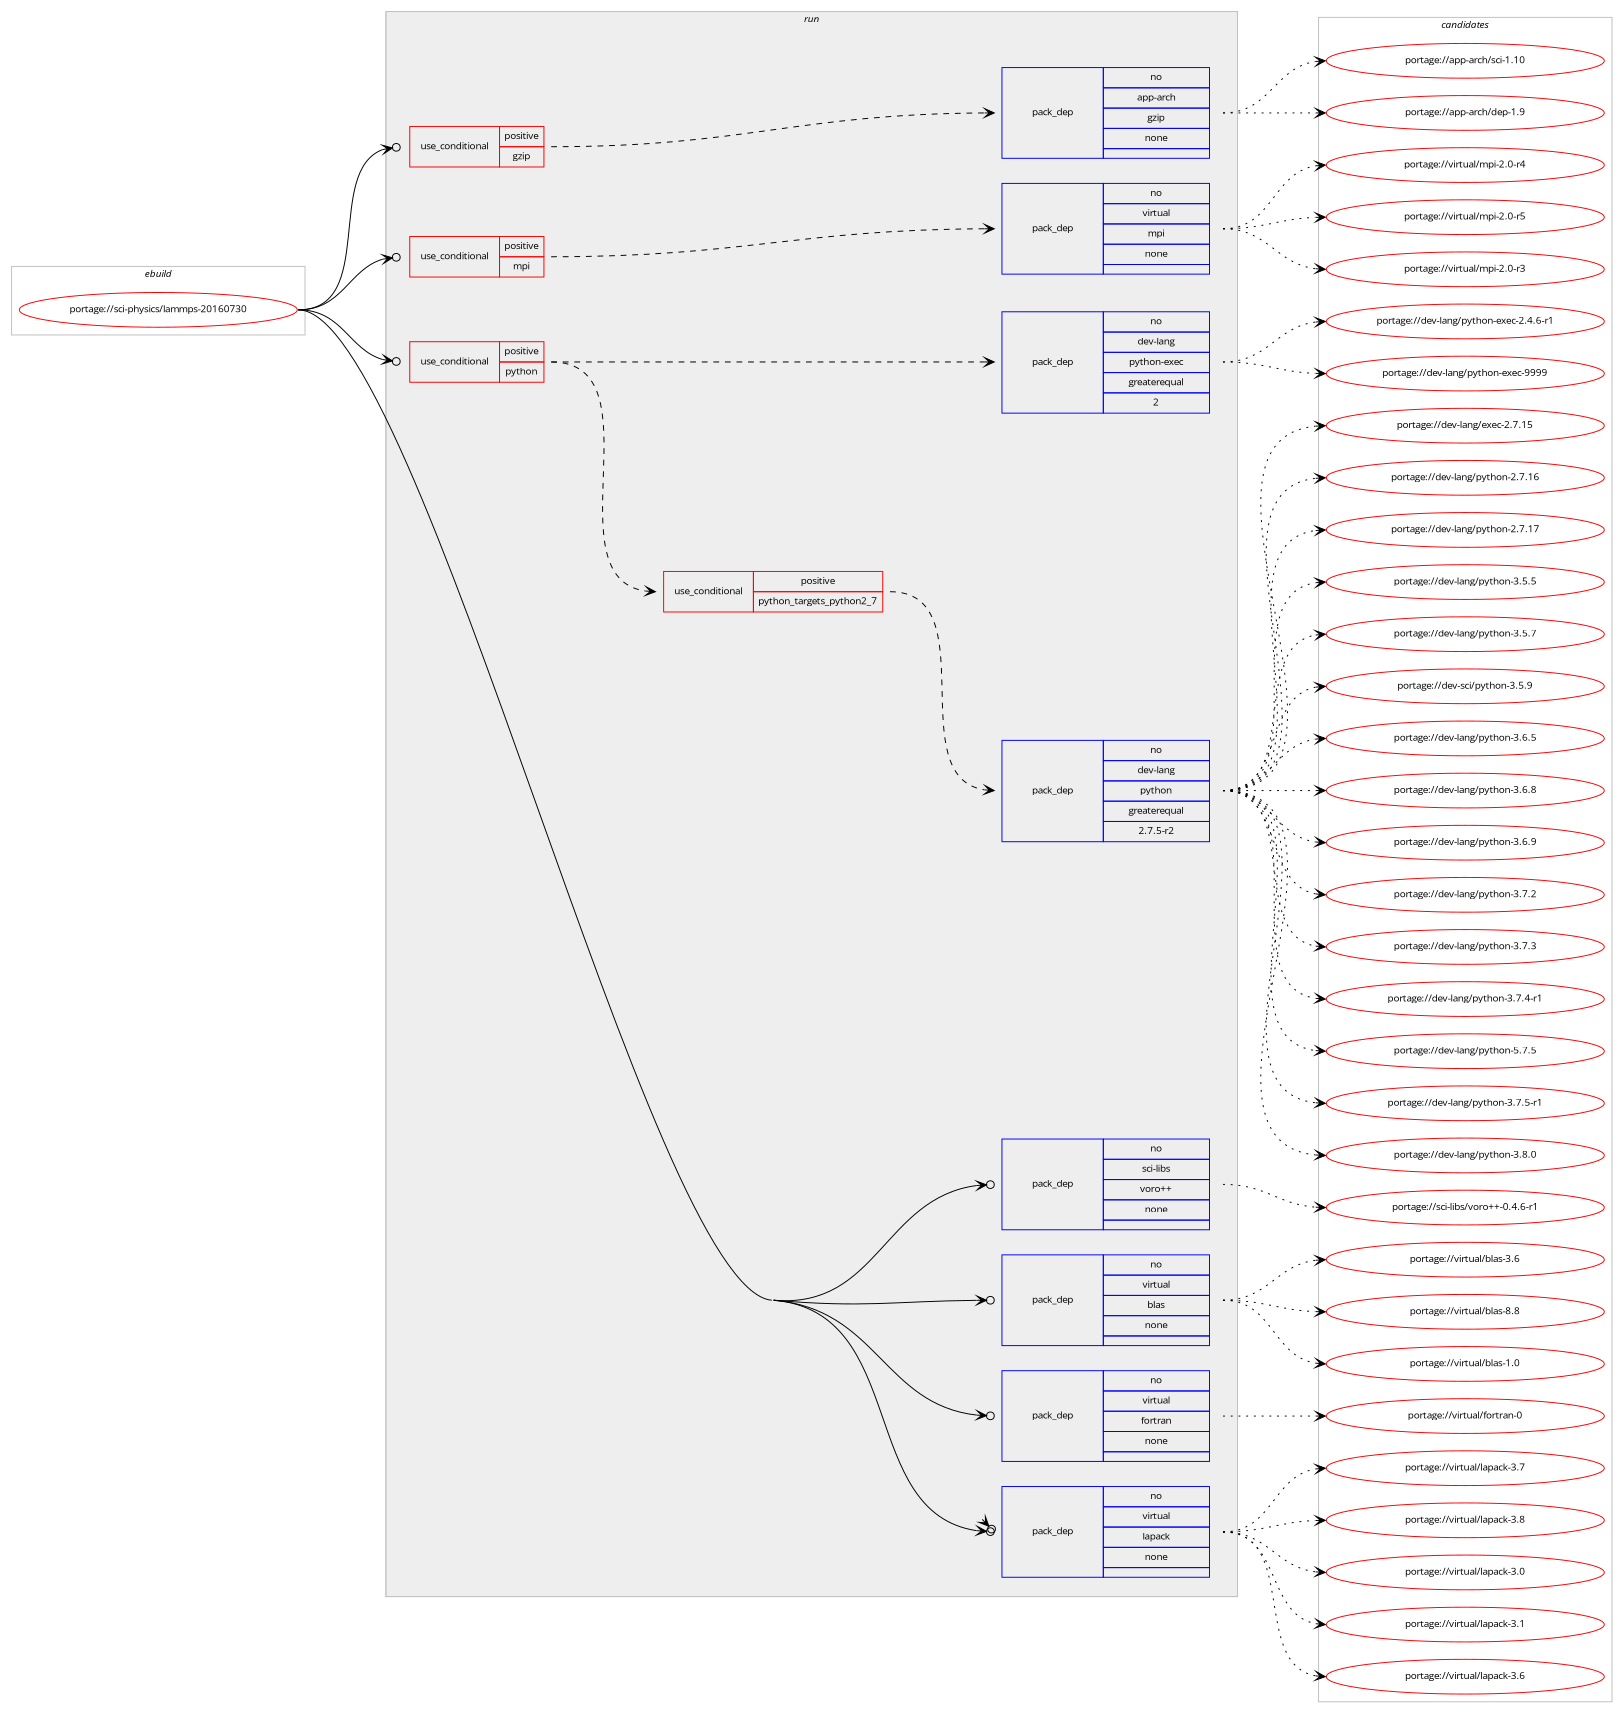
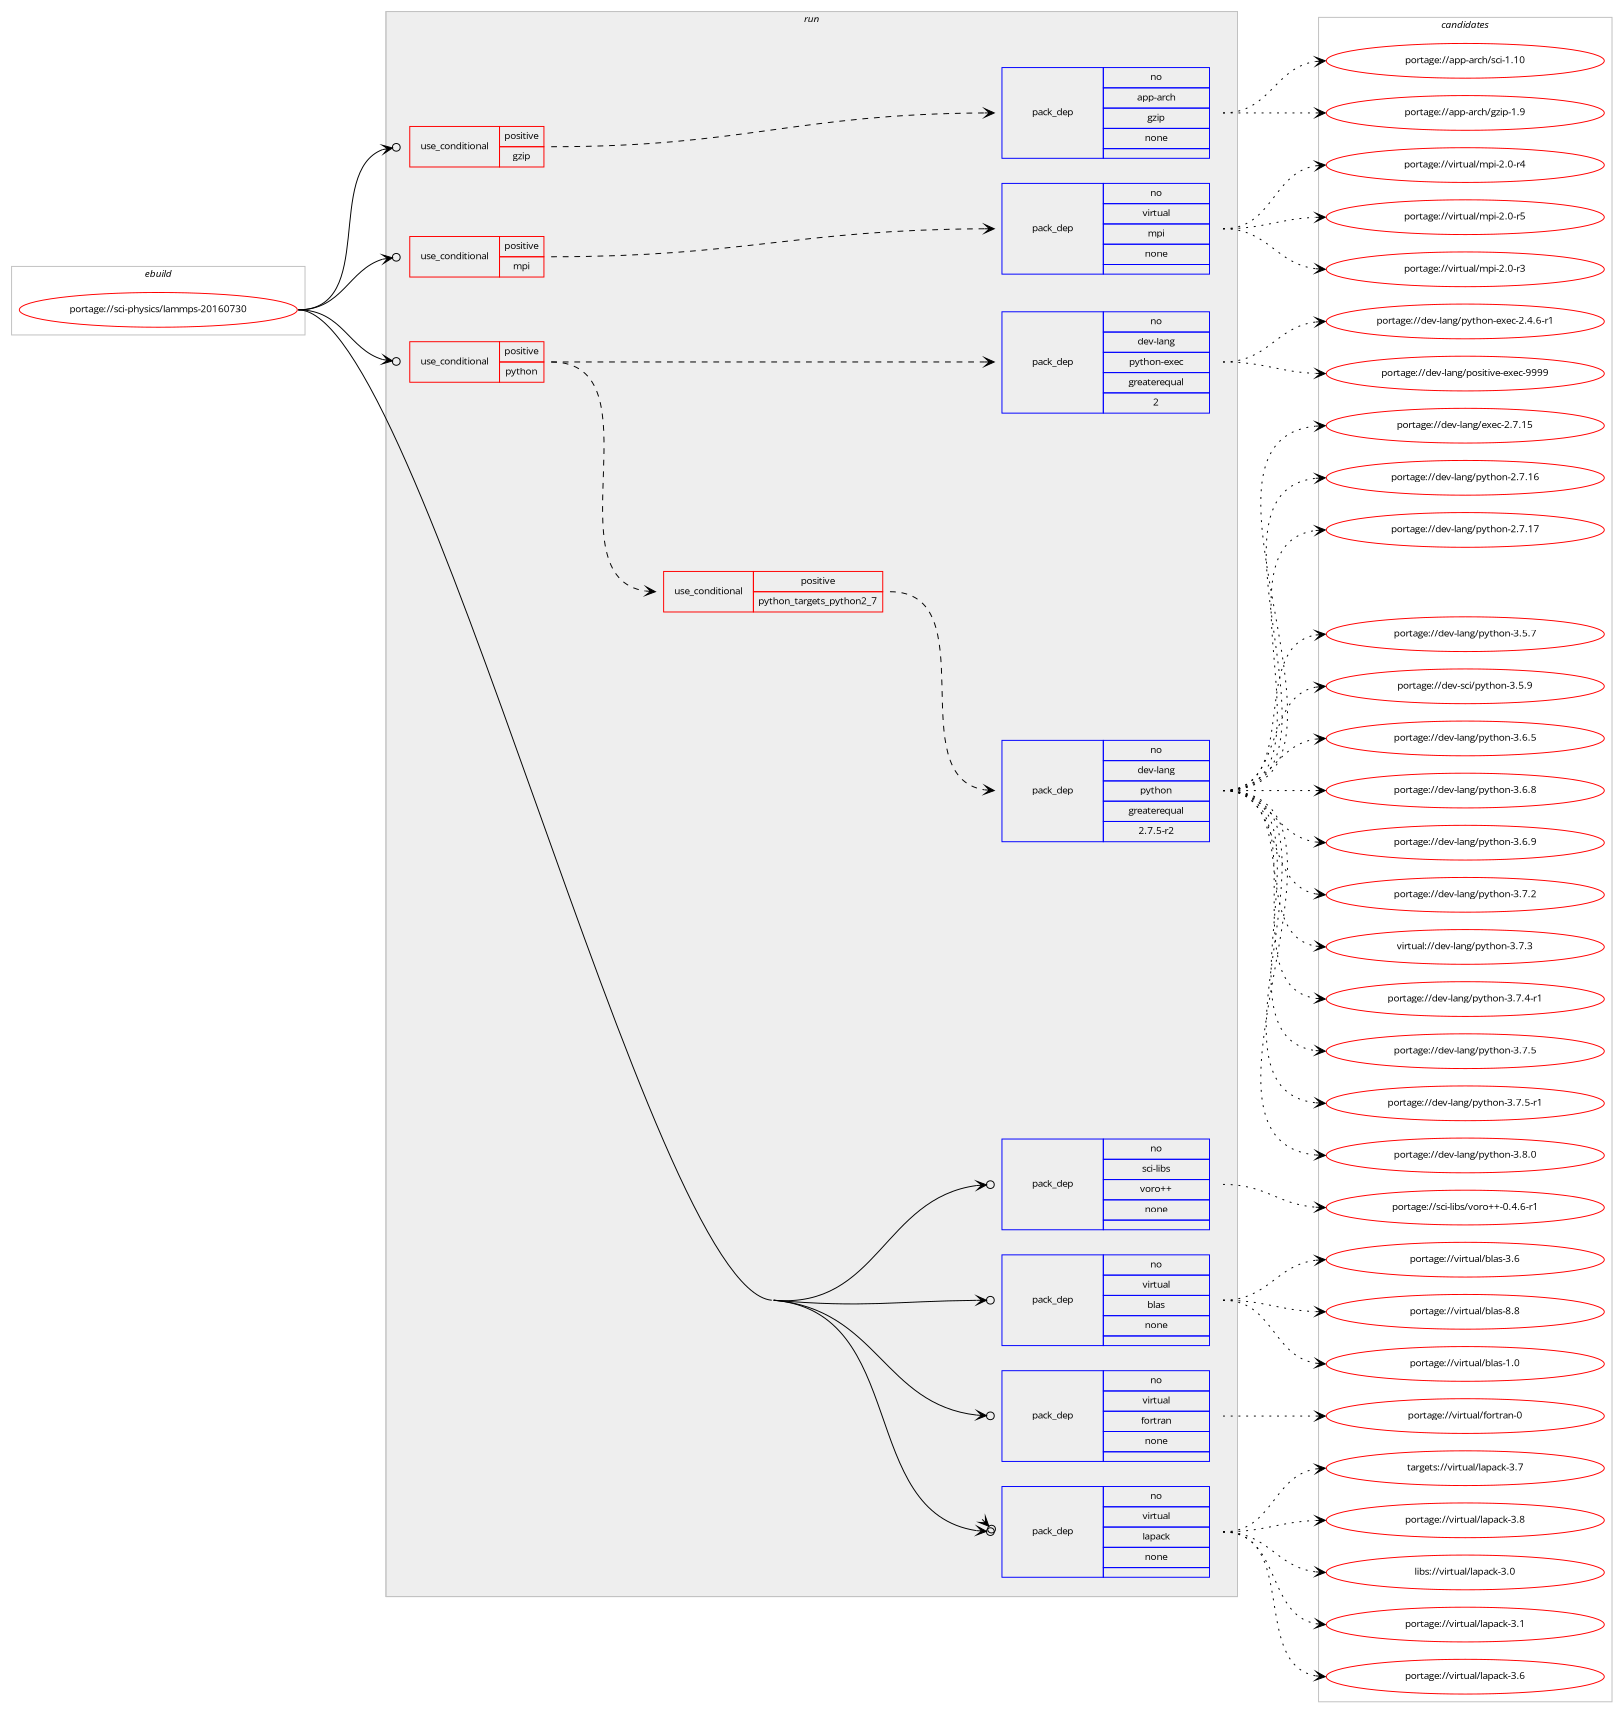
  digraph {
    compound=true
    concentrate=true
    fontname="Open Sans"
    fontsize=10
    newrank=true
    rankdir=LR
    ranksep=1.5
    node [color=red fontname="Open Sans" fontsize=10]
    edge [arrowhead=vee fontname="Open Sans" headport=w style=dotted tailport=e weight=100]
    n1 [label="portage://sci-physics/lammps-20160730" width=4]
    n2 [color=blue label=<<TABLE BORDER="0" CELLBORDER="1" CELLSPACING="0" CELLPADDING="4" WIDTH="220"><TR><TD ROWSPAN="6" CELLPADDING="30">pack_dep</TD></TR><TR><TD WIDTH="110">no</TD></TR><TR><TD>app-arch</TD></TR><TR><TD>gzip</TD></TR><TR><TD>none</TD></TR><TR><TD></TD></TR></TABLE>> shape=none]
    n3 [label=<<TABLE BORDER="0" CELLBORDER="1" CELLSPACING="0" CELLPADDING="4"><TR><TD ROWSPAN="3" CELLPADDING="10">use_conditional</TD></TR><TR><TD>positive</TD></TR><TR><TD>gzip</TD></TR></TABLE>> shape=none]
    n4 [color=blue label=<<TABLE BORDER="0" CELLBORDER="1" CELLSPACING="0" CELLPADDING="4" WIDTH="220"><TR><TD ROWSPAN="6" CELLPADDING="30">pack_dep</TD></TR><TR><TD WIDTH="110">no</TD></TR><TR><TD>virtual</TD></TR><TR><TD>mpi</TD></TR><TR><TD>none</TD></TR><TR><TD></TD></TR></TABLE>> shape=none]
    n5 [label=<<TABLE BORDER="0" CELLBORDER="1" CELLSPACING="0" CELLPADDING="4"><TR><TD ROWSPAN="3" CELLPADDING="10">use_conditional</TD></TR><TR><TD>positive</TD></TR><TR><TD>mpi</TD></TR></TABLE>> shape=none]
    n6 [color=blue label=<<TABLE BORDER="0" CELLBORDER="1" CELLSPACING="0" CELLPADDING="4" WIDTH="220"><TR><TD ROWSPAN="6" CELLPADDING="30">pack_dep</TD></TR><TR><TD WIDTH="110">no</TD></TR><TR><TD>dev-lang</TD></TR><TR><TD>python</TD></TR><TR><TD>greaterequal</TD></TR><TR><TD>2.7.5-r2</TD></TR></TABLE>> shape=none]
    n7 [label=<<TABLE BORDER="0" CELLBORDER="1" CELLSPACING="0" CELLPADDING="4"><TR><TD ROWSPAN="3" CELLPADDING="10">use_conditional</TD></TR><TR><TD>positive</TD></TR><TR><TD>python_targets_python2_7</TD></TR></TABLE>> shape=none]
    n8 [color=blue label=<<TABLE BORDER="0" CELLBORDER="1" CELLSPACING="0" CELLPADDING="4" WIDTH="220"><TR><TD ROWSPAN="6" CELLPADDING="30">pack_dep</TD></TR><TR><TD WIDTH="110">no</TD></TR><TR><TD>dev-lang</TD></TR><TR><TD>python-exec</TD></TR><TR><TD>greaterequal</TD></TR><TR><TD>2</TD></TR></TABLE>> shape=none]
    n9 [label=<<TABLE BORDER="0" CELLBORDER="1" CELLSPACING="0" CELLPADDING="4"><TR><TD ROWSPAN="3" CELLPADDING="10">use_conditional</TD></TR><TR><TD>positive</TD></TR><TR><TD>python</TD></TR></TABLE>> shape=none]
    n10 [color=blue label=<<TABLE BORDER="0" CELLBORDER="1" CELLSPACING="0" CELLPADDING="4" WIDTH="220"><TR><TD ROWSPAN="6" CELLPADDING="30">pack_dep</TD></TR><TR><TD WIDTH="110">no</TD></TR><TR><TD>sci-libs</TD></TR><TR><TD>voro++</TD></TR><TR><TD>none</TD></TR><TR><TD></TD></TR></TABLE>> shape=none]
    n11 [color=blue label=<<TABLE BORDER="0" CELLBORDER="1" CELLSPACING="0" CELLPADDING="4" WIDTH="220"><TR><TD ROWSPAN="6" CELLPADDING="30">pack_dep</TD></TR><TR><TD WIDTH="110">no</TD></TR><TR><TD>virtual</TD></TR><TR><TD>blas</TD></TR><TR><TD>none</TD></TR><TR><TD></TD></TR></TABLE>> shape=none]
    n12 [color=blue label=<<TABLE BORDER="0" CELLBORDER="1" CELLSPACING="0" CELLPADDING="4" WIDTH="220"><TR><TD ROWSPAN="6" CELLPADDING="30">pack_dep</TD></TR><TR><TD WIDTH="110">no</TD></TR><TR><TD>virtual</TD></TR><TR><TD>fortran</TD></TR><TR><TD>none</TD></TR><TR><TD></TD></TR></TABLE>> shape=none]
    n13 [color=blue label=<<TABLE BORDER="0" CELLBORDER="1" CELLSPACING="0" CELLPADDING="4" WIDTH="220"><TR><TD ROWSPAN="6" CELLPADDING="30">pack_dep</TD></TR><TR><TD WIDTH="110">no</TD></TR><TR><TD>virtual</TD></TR><TR><TD>lapack</TD></TR><TR><TD>none</TD></TR><TR><TD></TD></TR></TABLE>> shape=none]
    n14 [label="portage://app-arch/sci-1.10" width=4]
-   n15 [label="portage://app-arch/dep-1.9" width=4]
+   n15 [label="portage://app-arch/gzip-1.9" width=4]
    n16 [label="portage://virtual/mpi-2.0-r3" width=4]
    n17 [label="portage://virtual/mpi-2.0-r4" width=4]
    n18 [label="portage://virtual/mpi-2.0-r5" width=4]
    n19 [label="portage://dev-lang/exec-2.7.15" width=4]
    n20 [label="portage://dev-lang/python-2.7.16" width=4]
    n21 [label="portage://dev-lang/python-2.7.17" width=4]
-   n22 [label="portage://dev-lang/python-3.5.5" width=4]
    n23 [label="portage://dev-lang/python-3.5.7" width=4]
    n24 [label="portage://dev-sci/python-3.5.9" width=4]
    n25 [label="portage://dev-lang/python-3.6.5" width=4]
    n26 [label="portage://dev-lang/python-3.6.8" width=4]
    n27 [label="portage://dev-lang/python-3.6.9" width=4]
    n28 [label="portage://dev-lang/python-3.7.2" width=4]
-   n29 [label="portage://dev-lang/python-3.7.3" width=4]
+   n29 [label="virtual://dev-lang/python-3.7.3" width=4]
    n30 [label="portage://dev-lang/python-3.7.4-r1" width=4]
-   n31 [label="portage://dev-lang/python-5.7.5" width=4]
+   n31 [label="portage://dev-lang/python-3.7.5" width=4]
    n32 [label="portage://dev-lang/python-3.7.5-r1" width=4]
    n33 [label="portage://dev-lang/python-3.8.0" width=4]
    n34 [label="portage://dev-lang/python-exec-2.4.6-r1" width=4]
-   n35 [label="portage://dev-lang/python-exec-9999" width=4]
+   n35 [label="portage://dev-lang/positive-exec-9999" width=4]
    n36 [label="portage://sci-libs/voro++-0.4.6-r1" width=4]
    n37 [label="portage://virtual/blas-1.0" width=4]
    n38 [label="portage://virtual/blas-3.6" width=4]
    n39 [label="portage://virtual/blas-8.8" width=4]
    n40 [label="portage://virtual/fortran-0" width=4]
-   n41 [label="portage://virtual/lapack-3.0" width=4]
+   n41 [label="libs://virtual/lapack-3.0" width=4]
    n42 [label="portage://virtual/lapack-3.1" width=4]
    n43 [label="portage://virtual/lapack-3.6" width=4]
-   n44 [label="portage://virtual/lapack-3.7" width=4]
+   n44 [label="targets://virtual/lapack-3.7" width=4]
    n45 [label="portage://virtual/lapack-3.8" width=4]
    subgraph cluster_1 {
      color=gray
      label=<<i>ebuild</i>>
      rank=same
      n1
    }
    subgraph cluster_2 {
      color=gray
      label=<<i>dependencies</i>>
      subgraph cluster_3 {
        color=gray
        fillcolor="#eeeeee"
        label=<<i>compile</i>>
        style=filled
      }
      subgraph cluster_4 {
        color=gray
        fillcolor="#eeeeee"
        label=<<i>compile and run</i>>
        style=filled
        subgraph sub_5 {
          color=gray
          fillcolor="#eeeeee"
          label=<<i>compile and run</i>>
          style=filled
          n3
          subgraph sub_6 {
            color=gray
            fillcolor="#eeeeee"
            label=<<i>compile and run</i>>
            style=filled
            n2
          }
        }
        subgraph sub_7 {
          color=gray
          fillcolor="#eeeeee"
          label=<<i>compile and run</i>>
          style=filled
          n5
          subgraph sub_8 {
            color=gray
            fillcolor="#eeeeee"
            label=<<i>compile and run</i>>
            style=filled
            n4
          }
        }
        subgraph sub_9 {
          color=gray
          fillcolor="#eeeeee"
          label=<<i>compile and run</i>>
          style=filled
          n9
          subgraph sub_10 {
            color=gray
            fillcolor="#eeeeee"
            label=<<i>compile and run</i>>
            style=filled
            n7
            subgraph sub_11 {
              color=gray
              fillcolor="#eeeeee"
              label=<<i>compile and run</i>>
              style=filled
              n6
            }
          }
          subgraph sub_12 {
            color=gray
            fillcolor="#eeeeee"
            label=<<i>compile and run</i>>
            style=filled
            n8
          }
        }
        subgraph sub_13 {
          color=gray
          fillcolor="#eeeeee"
          label=<<i>compile and run</i>>
          style=filled
          n10
        }
        subgraph sub_14 {
          color=gray
          fillcolor="#eeeeee"
          label=<<i>compile and run</i>>
          style=filled
          n11
        }
        subgraph sub_15 {
          color=gray
          fillcolor="#eeeeee"
          label=<<i>compile and run</i>>
          style=filled
          n12
        }
        subgraph sub_16 {
          color=gray
          fillcolor="#eeeeee"
          label=<<i>compile and run</i>>
          style=filled
          n13
        }
      }
      subgraph cluster_17 {
        color=gray
        fillcolor="#eeeeee"
        label=<<i>run</i>>
        style=filled
      }
    }
    subgraph cluster_18 {
      color=gray
      label=<<i>candidates</i>>
      rank=same
      subgraph sub_19 {
        color=black
        label=<<i>candidates</i>>
        nodesep=1
        rank=same
        n14
        n15
      }
      subgraph sub_20 {
        color=black
        label=<<i>candidates</i>>
        nodesep=1
        rank=same
        n16
        n17
        n18
      }
      subgraph sub_21 {
        color=black
        label=<<i>candidates</i>>
        nodesep=1
        rank=same
        n19
        n20
        n21
-       n22
        n23
        n24
        n25
        n26
        n27
        n28
        n29
        n30
        n31
        n32
        n33
      }
      subgraph sub_22 {
        color=black
        label=<<i>candidates</i>>
        nodesep=1
        rank=same
        n34
        n35
      }
      subgraph sub_23 {
        color=black
        label=<<i>candidates</i>>
        nodesep=1
        rank=same
        n36
      }
      subgraph sub_24 {
        color=black
        label=<<i>candidates</i>>
        nodesep=1
        rank=same
        n37
        n38
        n39
      }
      subgraph sub_25 {
        color=black
        label=<<i>candidates</i>>
        nodesep=1
        rank=same
        n40
      }
      subgraph sub_26 {
        color=black
        label=<<i>candidates</i>>
        nodesep=1
        rank=same
        n41
        n42
        n43
        n44
        n45
      }
    }
    n1 -> n3 [arrowhead=odotvee style=solid weight=20]
    n1 -> n5 [arrowhead=odotvee style=solid weight=20]
    n1 -> n9 [arrowhead=odotvee style=solid weight=20]
    n1 -> n10 [arrowhead=odotvee style=solid weight=20]
    n1 -> n11 [arrowhead=odotvee style=solid weight=20]
    n1 -> n12 [arrowhead=odotvee style=solid weight=20]
    n1 -> n13 [arrowhead=odotvee style=solid weight=20]
    n2 -> n14
    n2 -> n15
    n3 -> n2 [style=dashed weight=20]
    n4 -> n16
    n4 -> n17
    n4 -> n18
    n5 -> n4 [style=dashed weight=20]
    n6 -> n19
    n6 -> n20
    n6 -> n21
-   n6 -> n22
    n6 -> n23
    n6 -> n24
    n6 -> n25
    n6 -> n26
    n6 -> n27
    n6 -> n28
    n6 -> n29
    n6 -> n30
    n6 -> n31
    n6 -> n32
    n6 -> n33
    n7 -> n6 [style=dashed weight=20]
    n8 -> n34
    n8 -> n35
    n9 -> n7 [style=dashed weight=20]
    n9 -> n8 [style=dashed weight=20]
    n10 -> n36
    n11 -> n37
    n11 -> n38
    n11 -> n39
    n12 -> n40
    n13 -> n41
    n13 -> n42
    n13 -> n43
    n13 -> n44
    n13 -> n45
  }
